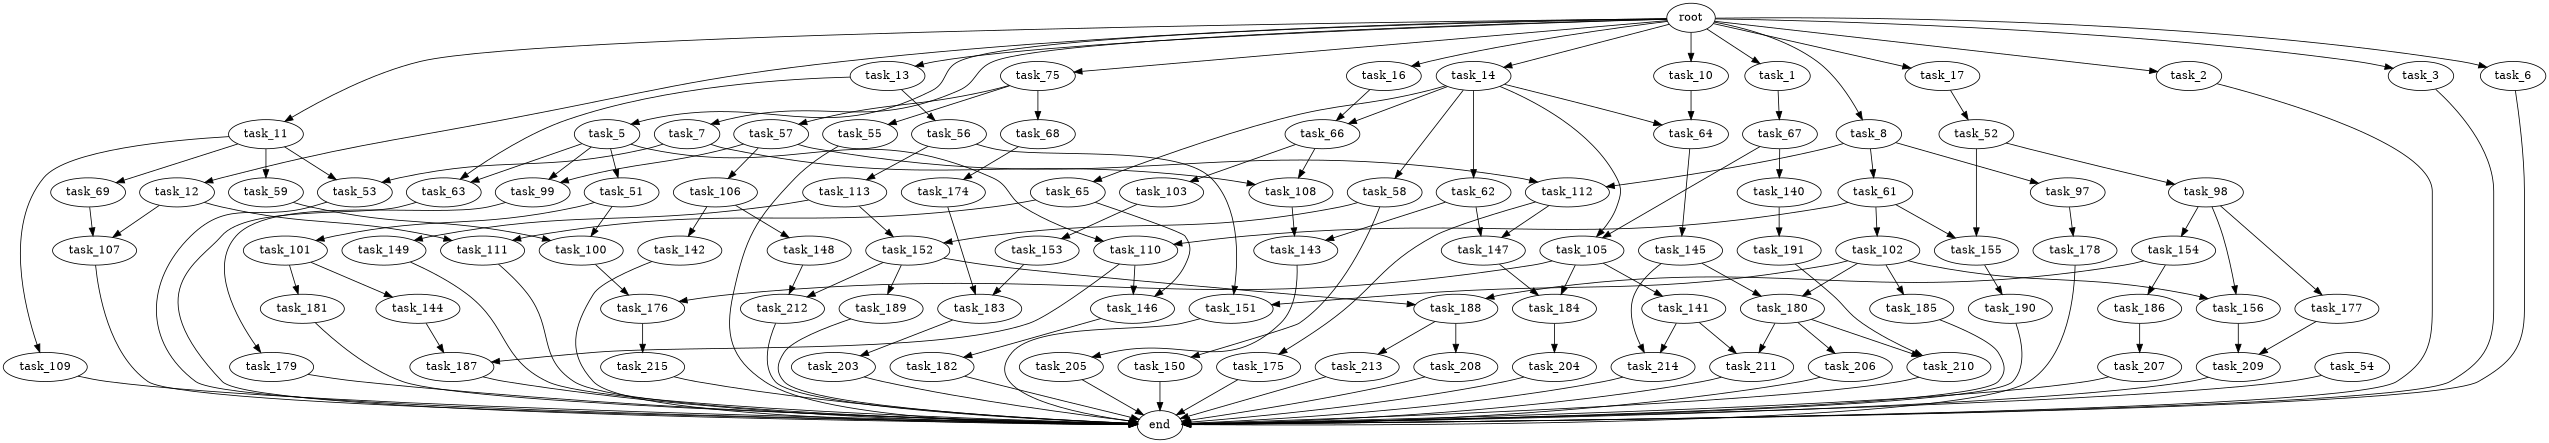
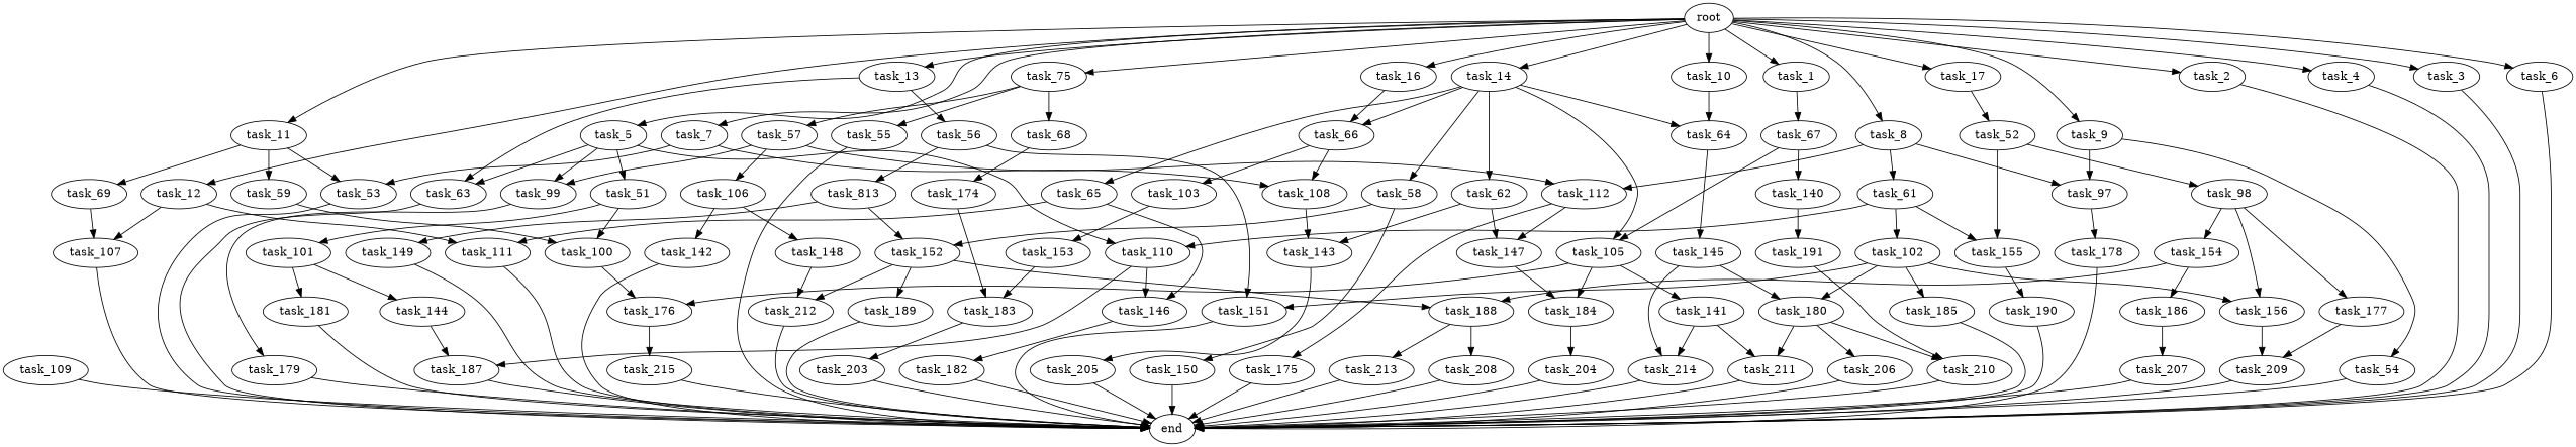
  digraph {
    task_67
    task_105
    task_140
    task_141
    task_176
    task_184
    task_191
    task_12
    task_111
    task_107
    end
    task_5
    task_63
    task_99
    task_51
    task_110
    task_179
    task_100
    task_101
    task_187
    task_146
    task_143
    task_205
    task_55
    task_17
    task_52
    task_155
    task_98
    task_2
    task_203
    task_207
    n32 [label=task_174]
    task_183
    task_102
    task_151
    task_180
    task_185
    task_156
    task_210
    task_206
    task_211
    task_209
    n43 [label=task_75]
    task_57
    task_68
    task_112
    task_106
    task_58
    task_150
    task_152
    task_189
    task_188
    task_212
    task_11
    task_69
    task_109
    task_53
    task_59
    task_54
    task_64
    task_145
    task_214
    root
    task_8
+   task_4
    task_1
    task_3
    task_7
+   task_9
    task_16
    task_6
    task_13
    task_10
    task_14
    task_97
    task_61
    task_108
    task_66
    task_56
    task_62
    task_65
    task_178
    task_147
    task_175
-   task_113
+   task_113 [label=task_813]
    task_149
    task_213
    task_208
    task_190
    task_142
    task_177
    task_215
    task_204
    task_148
    task_103
    task_153
    task_144
    task_182
    task_154
    task_186
    task_181
    task_67 -> task_105
    task_67 -> task_140
    task_105 -> task_141
    task_105 -> task_176
    task_105 -> task_184
    task_140 -> task_191
    task_141 -> task_211
    task_141 -> task_214
    task_176 -> task_215
    task_184 -> task_204
    task_191 -> task_210
    task_12 -> task_111
    task_12 -> task_107
    task_111 -> end
    task_107 -> end
    task_5 -> task_63
    task_5 -> task_99
    task_5 -> task_51
    task_5 -> task_110
    task_63 -> end
    task_99 -> task_179
    task_51 -> task_100
    task_51 -> task_101
    task_110 -> task_187
    task_110 -> task_146
    task_179 -> end
    task_100 -> task_176
    task_101 -> task_144
    task_101 -> task_181
    task_187 -> end
    task_146 -> task_182
    task_143 -> task_205
    task_205 -> end
    task_55 -> end
    task_17 -> task_52
    task_52 -> task_155
    task_52 -> task_98
    task_155 -> task_190
    task_98 -> task_156
    task_98 -> task_177
    task_98 -> task_154
    task_2 -> end
    task_203 -> end
    task_207 -> end
    n32 -> task_183
    task_183 -> task_203
    task_102 -> task_151
    task_102 -> task_180
    task_102 -> task_185
    task_102 -> task_156
    task_151 -> end
    task_180 -> task_210
    task_180 -> task_206
    task_180 -> task_211
    task_185 -> end
    task_156 -> task_209
    task_210 -> end
    task_206 -> end
    task_211 -> end
    task_209 -> end
    n43 -> task_55
    n43 -> task_57
    n43 -> task_68
    task_57 -> task_99
    task_57 -> task_112
    task_57 -> task_106
    task_68 -> n32
    task_112 -> task_147
    task_112 -> task_175
    task_106 -> task_142
    task_106 -> task_148
    task_58 -> task_150
    task_58 -> task_152
    task_150 -> end
    task_152 -> task_189
    task_152 -> task_188
    task_152 -> task_212
    task_189 -> end
    task_188 -> task_213
    task_188 -> task_208
    task_212 -> end
    task_11 -> task_69
-   task_11 -> task_109
    task_11 -> task_53
    task_11 -> task_59
    task_69 -> task_107
    task_109 -> end
    task_53 -> end
    task_59 -> task_100
    task_54 -> end
    task_64 -> task_145
    task_145 -> task_180
    task_145 -> task_214
    task_214 -> end
    root -> task_12
    root -> task_5
    root -> task_17
    root -> task_2
    root -> n43
    root -> task_11
    root -> task_8
+   root -> task_4
    root -> task_1
    root -> task_3
    root -> task_7
+   root -> task_9
    root -> task_16
    root -> task_6
    root -> task_13
    root -> task_10
    root -> task_14
    task_8 -> task_112
    task_8 -> task_97
    task_8 -> task_61
+   task_4 -> end
    task_1 -> task_67
    task_3 -> end
    task_7 -> task_53
    task_7 -> task_108
+   task_9 -> task_54
+   task_9 -> task_97
    task_16 -> task_66
    task_6 -> end
    task_13 -> task_63
    task_13 -> task_56
    task_10 -> task_64
    task_14 -> task_105
    task_14 -> task_58
    task_14 -> task_64
    task_14 -> task_66
    task_14 -> task_62
    task_14 -> task_65
    task_97 -> task_178
    task_61 -> task_110
    task_61 -> task_155
    task_61 -> task_102
    task_108 -> task_143
    task_66 -> task_108
    task_66 -> task_103
    task_56 -> task_151
    task_56 -> task_113
    task_62 -> task_143
    task_62 -> task_147
    task_65 -> task_111
    task_65 -> task_146
    task_178 -> end
    task_147 -> task_184
    task_175 -> end
    task_113 -> task_152
    task_113 -> task_149
    task_149 -> end
    task_213 -> end
    task_208 -> end
    task_190 -> end
    task_142 -> end
    task_177 -> task_209
    task_215 -> end
    task_204 -> end
    task_148 -> task_212
    task_103 -> task_153
    task_153 -> task_183
    task_144 -> task_187
    task_182 -> end
    task_154 -> task_188
    task_154 -> task_186
    task_186 -> task_207
    task_181 -> end
  }
